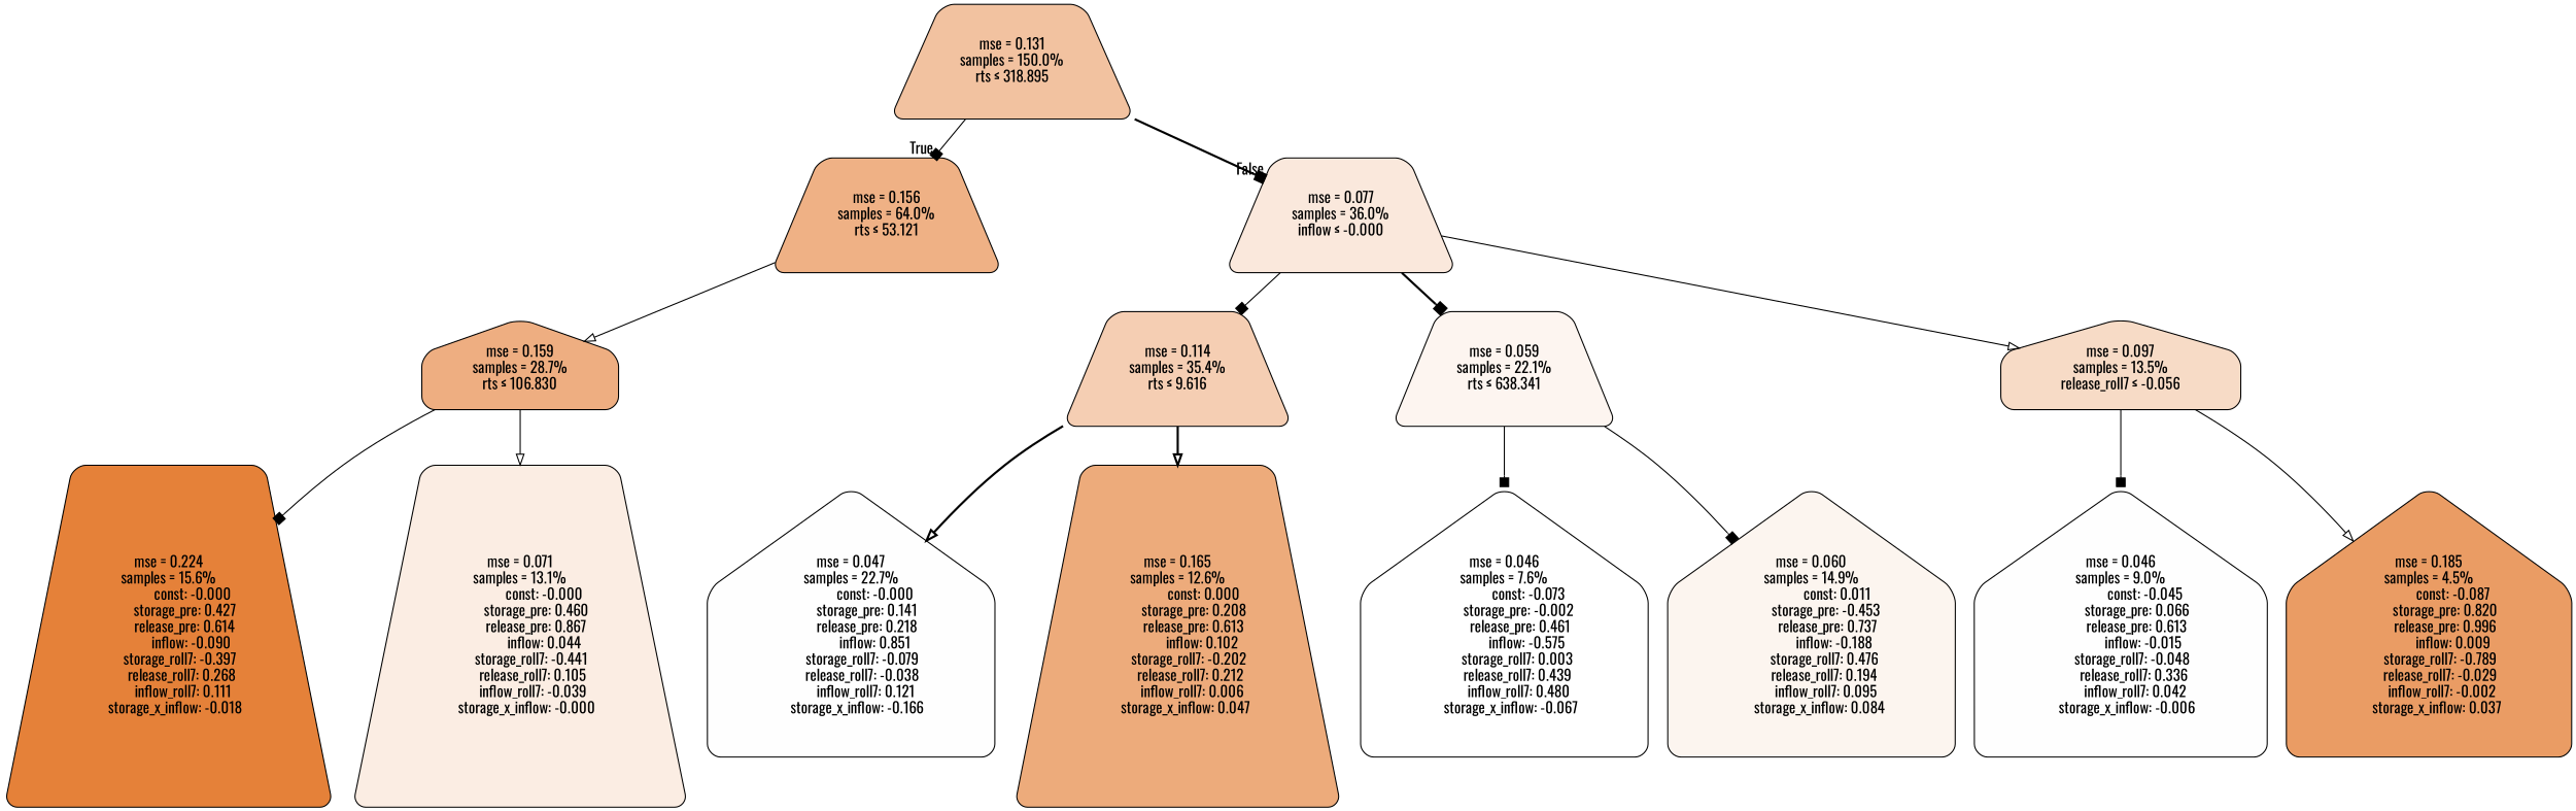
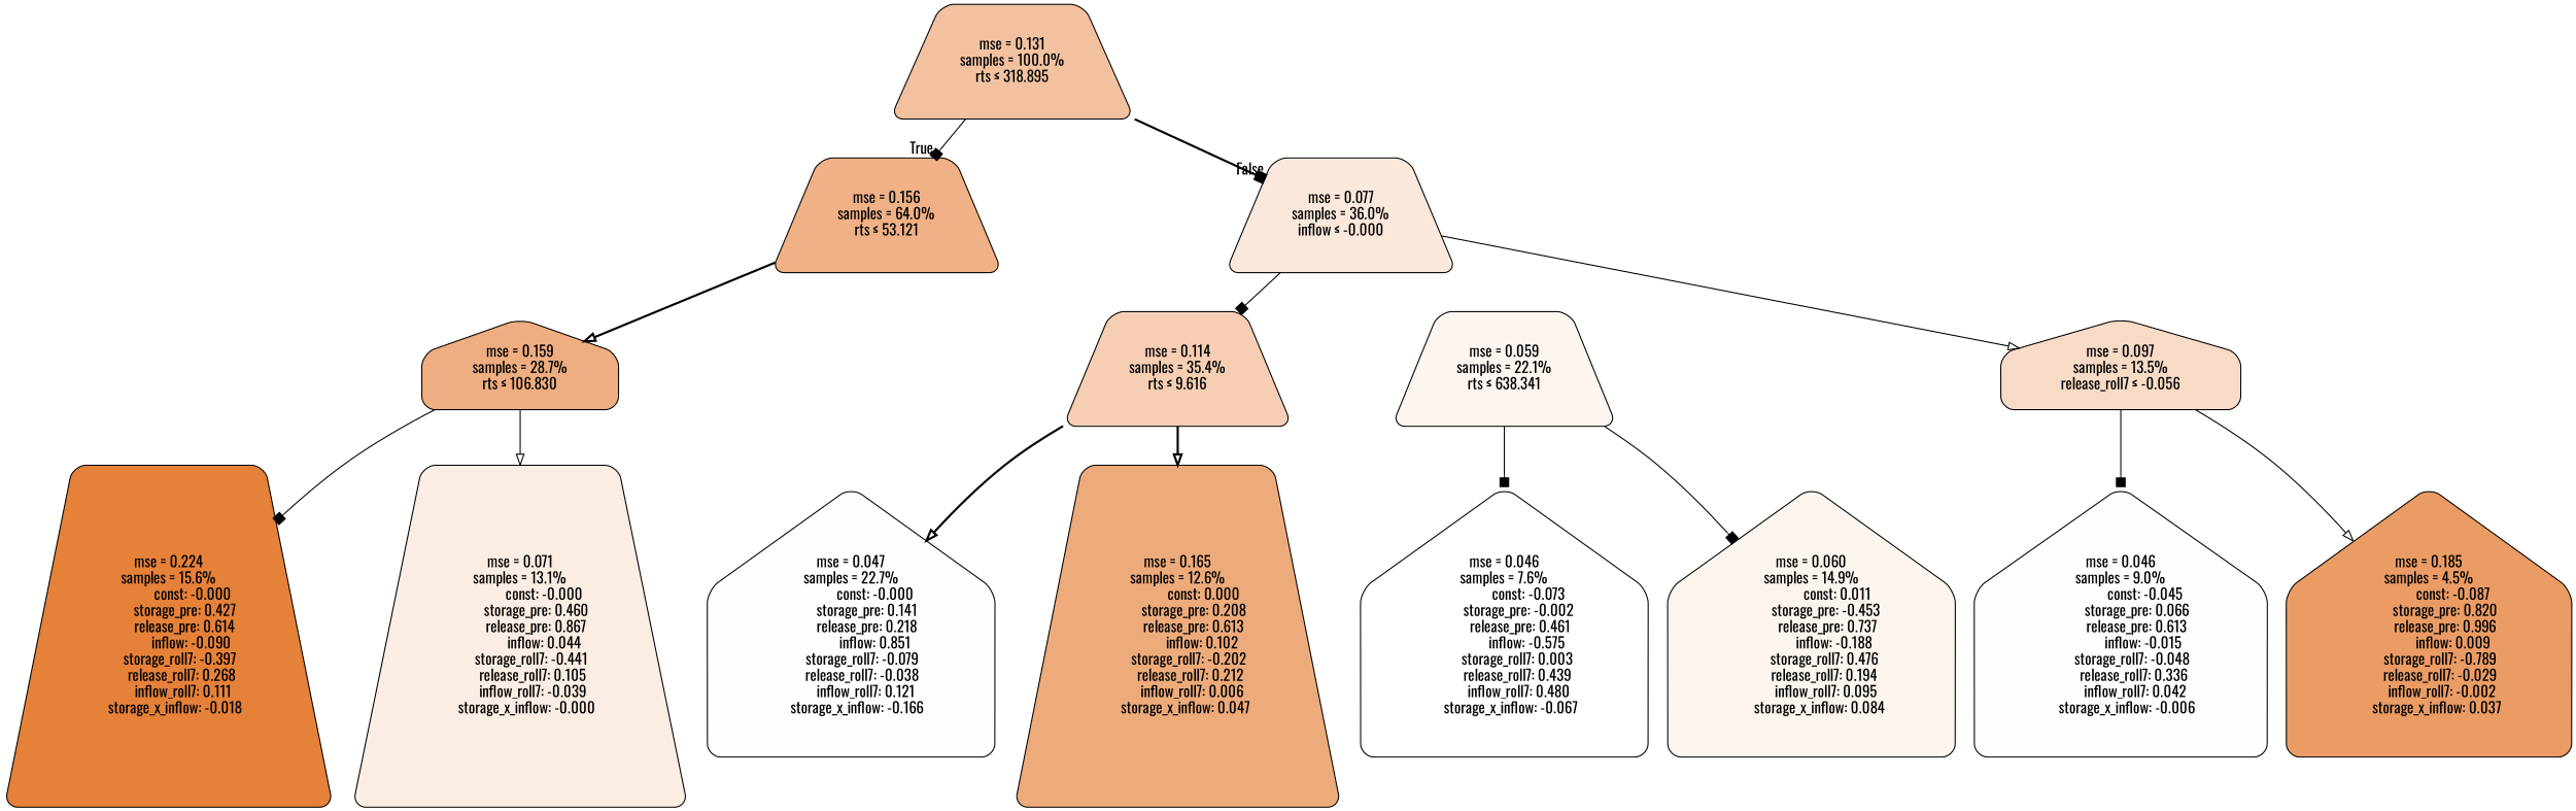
  digraph {
    fontname=Oswald
    node [color=black fillcolor="#fefefe" fontname=Oswald shape=trapezium style="filled, rounded"]
    edge [arrowhead=box fontname=Oswald style=solid]
-   n1 [fillcolor="#f2c2a0" label="mse = 0.131\nsamples = 150.0%\nrts &le; 318.895"]
+   n1 [fillcolor="#f2c2a0" label="mse = 0.131\nsamples = 100.0%\nrts &le; 318.895"]
    n2 [fillcolor="#efb185" label="mse = 0.156\nsamples = 64.0%\nrts &le; 53.121"]
    n3 [fillcolor="#fae8dc" label="mse = 0.077\nsamples = 36.0%\ninflow &le; -0.000"]
    n4 [fillcolor="#eeae81" label="mse = 0.159\nsamples = 28.7%\nrts &le; 106.830" shape=house]
    n5 [fillcolor="#f5ceb3" label="mse = 0.114\nsamples = 35.4%\nrts &le; 9.616"]
    n6 [fillcolor="#fdf5f0" label="mse = 0.059\nsamples = 22.1%\nrts &le; 638.341"]
    n7 [fillcolor="#f7dbc6" label="mse = 0.097\nsamples = 13.5%\nrelease_roll7 &le; -0.056" shape=house]
    n8 [label="mse = 0.047\nsamples = 22.7%\n               const: -0.000\n          storage_pre: 0.141\n          release_pre: 0.218\n               inflow: 0.851\n       storage_roll7: -0.079\n       release_roll7: -0.038\n         inflow_roll7: 0.121\n    storage_x_inflow: -0.166" shape=house]
    n9 [fillcolor="#edab7b" label="mse = 0.165\nsamples = 12.6%\n                const: 0.000\n          storage_pre: 0.208\n          release_pre: 0.613\n               inflow: 0.102\n       storage_roll7: -0.202\n        release_roll7: 0.212\n         inflow_roll7: 0.006\n     storage_x_inflow: 0.047"]
    n10 [fillcolor="#e58139" label="mse = 0.224\nsamples = 15.6%\n               const: -0.000\n          storage_pre: 0.427\n          release_pre: 0.614\n              inflow: -0.090\n       storage_roll7: -0.397\n        release_roll7: 0.268\n         inflow_roll7: 0.111\n    storage_x_inflow: -0.018"]
    n11 [fillcolor="#fbede3" label="mse = 0.071\nsamples = 13.1%\n               const: -0.000\n          storage_pre: 0.460\n          release_pre: 0.867\n               inflow: 0.044\n       storage_roll7: -0.441\n        release_roll7: 0.105\n        inflow_roll7: -0.039\n    storage_x_inflow: -0.000"]
    n12 [fillcolor="#ffffff" label="mse = 0.046\nsamples = 7.6%\n               const: -0.073\n         storage_pre: -0.002\n          release_pre: 0.461\n              inflow: -0.575\n        storage_roll7: 0.003\n        release_roll7: 0.439\n         inflow_roll7: 0.480\n    storage_x_inflow: -0.067" shape=house]
    n13 [fillcolor="#fcf5ef" label="mse = 0.060\nsamples = 14.9%\n                const: 0.011\n         storage_pre: -0.453\n          release_pre: 0.737\n              inflow: -0.188\n        storage_roll7: 0.476\n        release_roll7: 0.194\n         inflow_roll7: 0.095\n     storage_x_inflow: 0.084" shape=house]
    n14 [label="mse = 0.046\nsamples = 9.0%\n               const: -0.045\n          storage_pre: 0.066\n          release_pre: 0.613\n              inflow: -0.015\n       storage_roll7: -0.048\n        release_roll7: 0.336\n         inflow_roll7: 0.042\n    storage_x_inflow: -0.006" shape=house]
    n15 [fillcolor="#ea9c64" label="mse = 0.185\nsamples = 4.5%\n               const: -0.087\n          storage_pre: 0.820\n          release_pre: 0.996\n               inflow: 0.009\n       storage_roll7: -0.789\n       release_roll7: -0.029\n        inflow_roll7: -0.002\n     storage_x_inflow: 0.037" shape=house]
    n1 -> n2 [headlabel=True labelangle=45 labeldistance=2.5]
    n1 -> n3 [headlabel=False labelangle=-45 labeldistance=2.5 style=bold]
-   n2 -> n4 [arrowhead=onormal]
+   n2 -> n4 [arrowhead=onormal style=bold]
    n3 -> n5
-   n3 -> n6 [style=bold]
    n3 -> n7 [arrowhead=onormal]
    n4 -> n10
    n4 -> n11 [arrowhead=onormal]
    n5 -> n8 [arrowhead=onormal style=bold]
    n5 -> n9 [arrowhead=onormal style=bold]
    n6 -> n12
    n6 -> n13
    n7 -> n14
    n7 -> n15 [arrowhead=onormal]
  }
